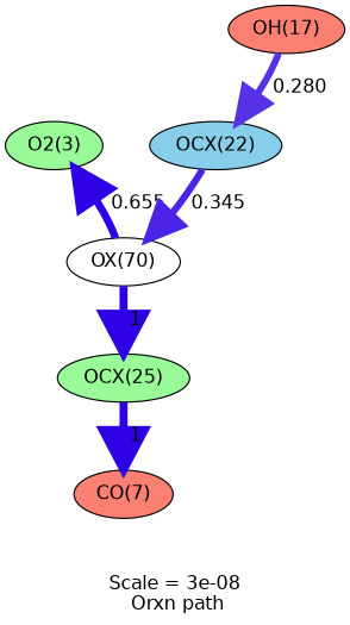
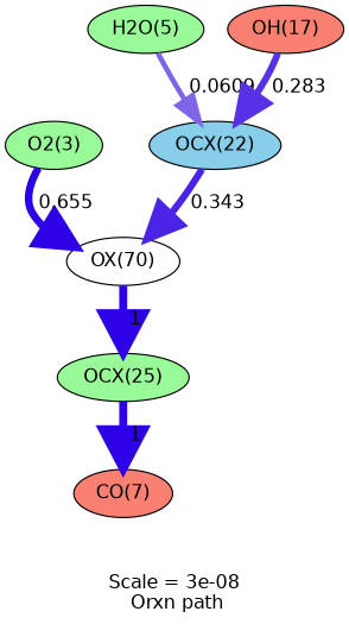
  digraph {
    fontname=Helvetica
    label="Scale = 3e-08\l Orxn path"
    node [fillcolor=palegreen fontname=Helvetica style=filled]
    edge [arrowsize=3 color="0.7, 1.5, 0.9" fontname=Helvetica penwidth=6]
    n1 [label="O2(3)"]
    n2 [fillcolor=white label="OX(70)"]
    n3 [label="OCX(25)"]
    n4 [fillcolor=salmon label="CO(7)"]
    n5 [fillcolor=skyblue label="OCX(22)"]
+   n6 [label="H2O(5)"]
    n7 [fillcolor=salmon label="OH(17)"]
-   n2 -> n1 [arrowsize=2.84 color="0.7, 1.16, 0.9" label=" 0.655" penwidth=5.68]
+   n1 -> n2 [arrowsize=2.84 color="0.7, 1.16, 0.9" label=" 0.655" penwidth=5.68]
    n2 -> n3 [label=" 1"]
    n3 -> n4 [label=" 1"]
-   n5 -> n2 [arrowsize=2.6 color="0.7, 0.845, 0.9" label=" 0.345" penwidth=5.2]
-   n7 -> n5 [arrowsize=2.52 color="0.7, 0.783, 0.9" label=" 0.280" penwidth=5.05]
+   n5 -> n2 [arrowsize=2.6 color="0.7, 0.845, 0.9" label=" 0.343" penwidth=5.2]
+   n6 -> n5 [arrowsize=1.94 color="0.7, 0.561, 0.9" label=" 0.0609" penwidth=3.89]
+   n7 -> n5 [arrowsize=2.52 color="0.7, 0.783, 0.9" label=" 0.283" penwidth=5.05]
  }
